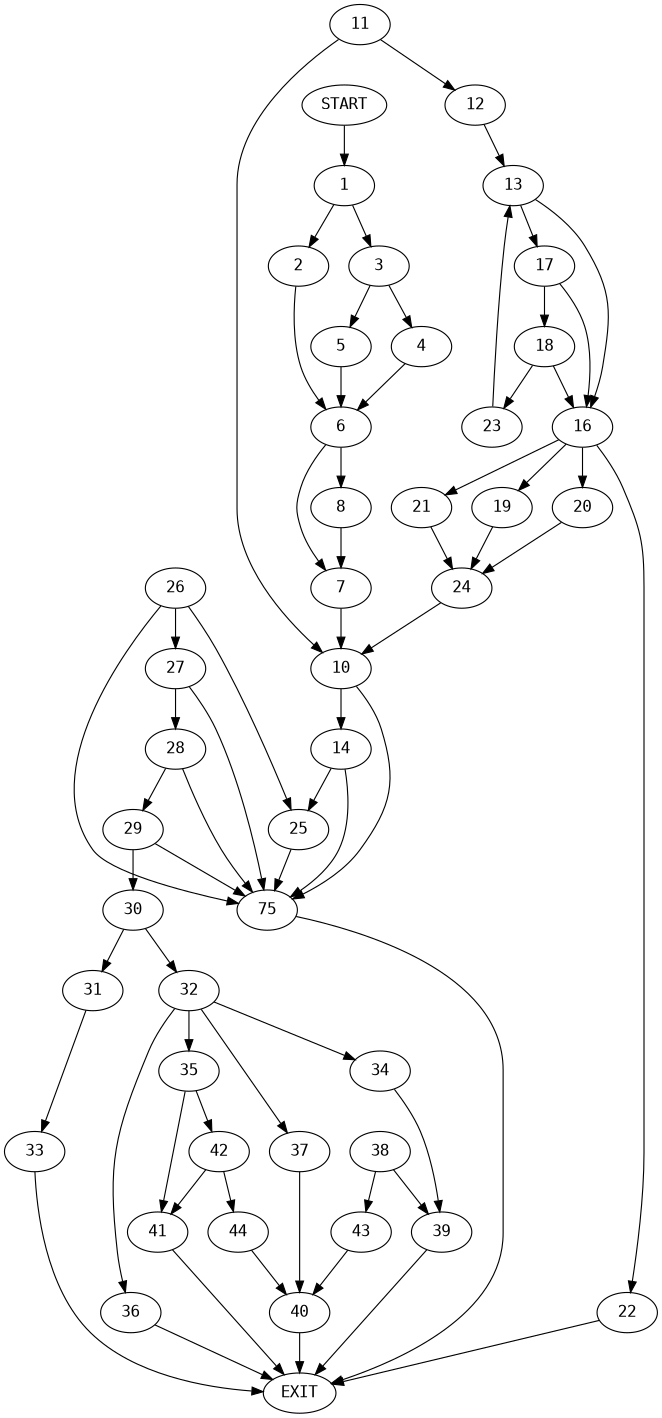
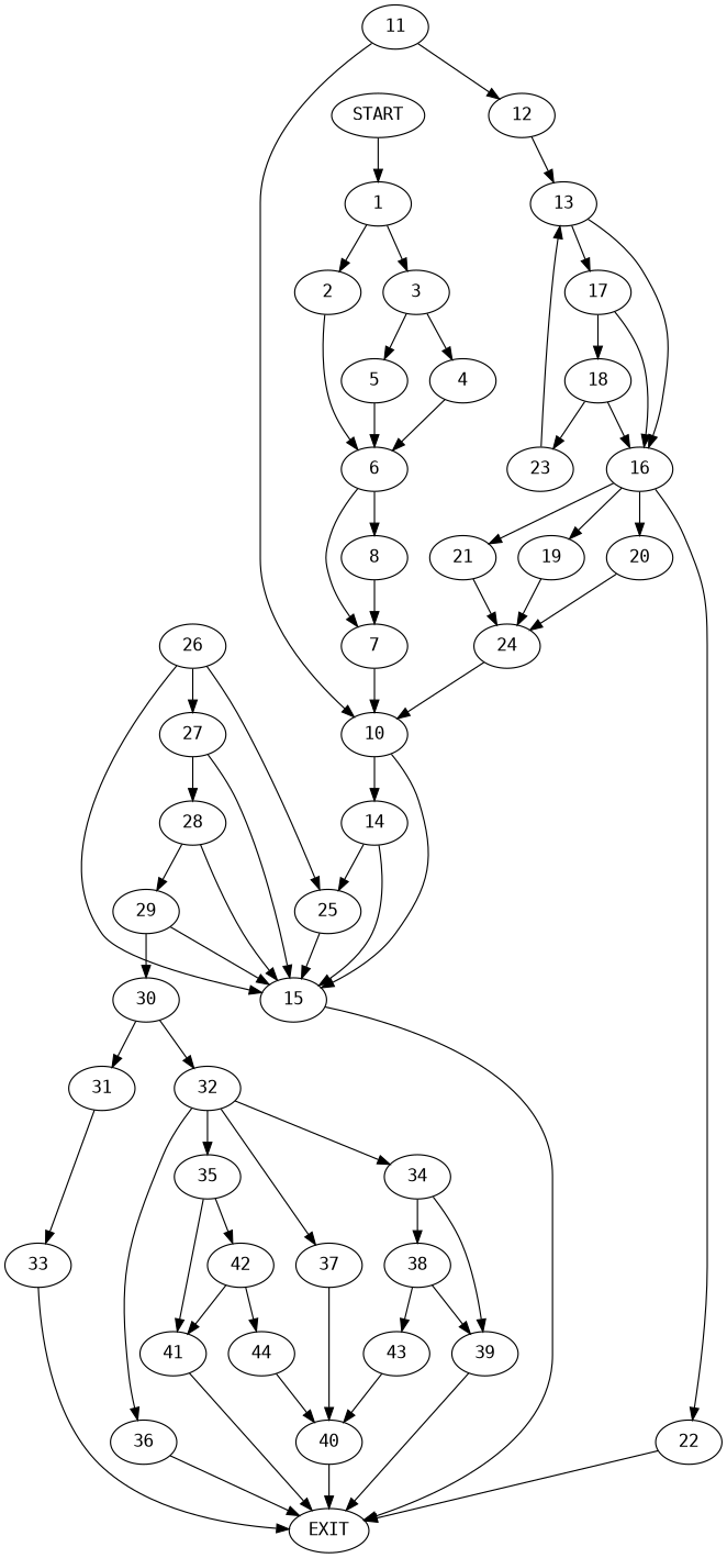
  digraph {
    fontname="DejaVu Sans Mono"
    node [fontname="DejaVu Sans Mono"]
    edge [fontname="DejaVu Sans Mono"]
    n1 [label=START]
    1
    2
    3
    n5 [label=EXIT]
    6
    4
    5
    7
    8
    10
    14
-   15 [label=75]
+   15
    11
    12
    13
    25
    16
    17
    19
    20
    21
    22
    18
    24
    23
    26
    27
    28
    29
    30
    31
    32
    33
    34
    35
    36
    37
    38
    39
    41
    42
    40
    43
    44
    n1 -> 1
    1 -> 2
    1 -> 3
    2 -> 6
    3 -> 4
    3 -> 5
    6 -> 7
    6 -> 8
    4 -> 6
    5 -> 6
    7 -> 10
    8 -> 7
    10 -> 14
    10 -> 15
    14 -> 15
    14 -> 25
    15 -> n5
    11 -> 10
    11 -> 12
    12 -> 13
    13 -> 16
    13 -> 17
    25 -> 15
    16 -> 19
    16 -> 20
    16 -> 21
    16 -> 22
    17 -> 16
    17 -> 18
    19 -> 24
    20 -> 24
    21 -> 24
    22 -> n5
    18 -> 16
    18 -> 23
    24 -> 10
    23 -> 13
    26 -> 15
    26 -> 25
    26 -> 27
    27 -> 15
    27 -> 28
    28 -> 15
    28 -> 29
    29 -> 15
    29 -> 30
    30 -> 31
    30 -> 32
    31 -> 33
    32 -> 34
    32 -> 35
    32 -> 36
    32 -> 37
    33 -> n5
+   34 -> 38
    34 -> 39
    35 -> 41
    35 -> 42
    36 -> n5
    37 -> 40
    38 -> 39
    38 -> 43
    39 -> n5
    41 -> n5
    42 -> 41
    42 -> 44
    40 -> n5
    43 -> 40
    44 -> 40
  }
